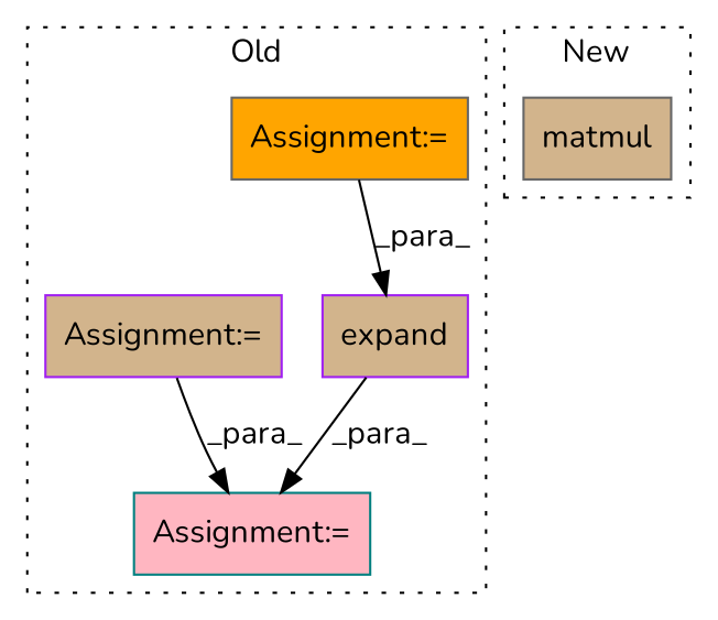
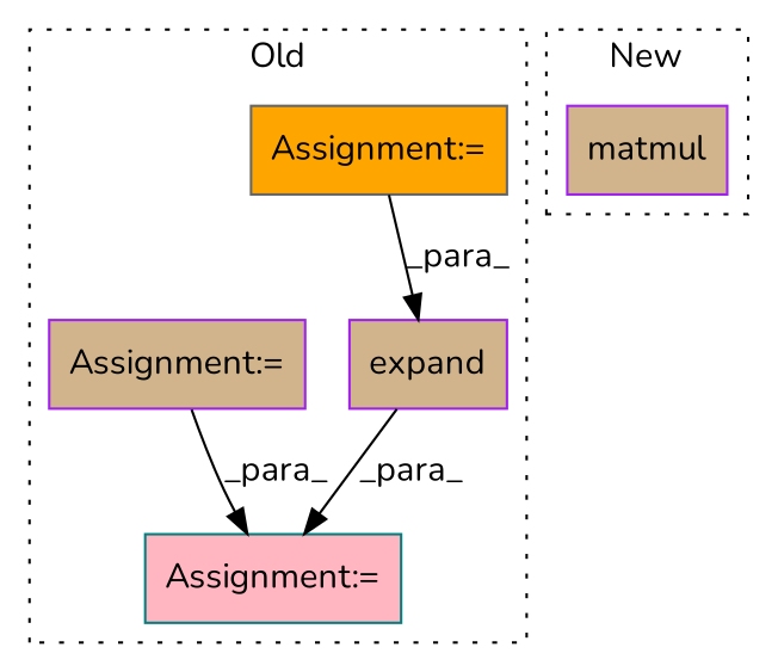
  digraph {
    fontname=Nunito
    node [a=7 l=1 shape=box style=filled fillcolor=tan color=purple fontname=Nunito]
    edge [fontname=Nunito]
    n1 [a=32 l="7,1" label=expand s="1563,1627"]
    n2 [label="Assignment:=" s=1417 fillcolor=orange color=gray40]
    n3 [label="Assignment:=" s=1773 fillcolor=lightpink color=teal]
    n4 [label="Assignment:=" s=1710]
-   n5 [a=32 l="7,1" label=matmul s="1084,1127" color=gray40]
+   n5 [a=32 l="7,1" label=matmul s="1084,1127"]
    subgraph cluster_1 {
      label=Old
      style=dotted
      n1
      n2
      n3
      n4
    }
    subgraph cluster_2 {
      label=New
      style=dotted
      n5
    }
    n1 -> n3 [label=_para_]
    n2 -> n1 [label=_para_]
    n4 -> n3 [label=_para_]
  }
